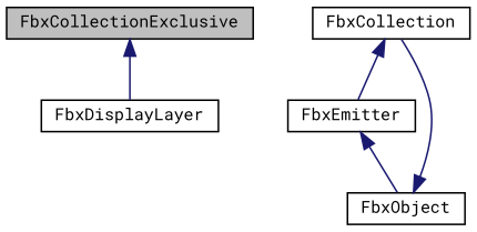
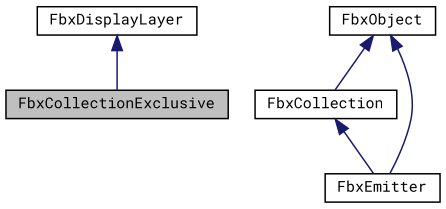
  digraph {
    fontname="Roboto Mono"
    node [color=black fillcolor=white fontname="Roboto Mono" fontsize=10 shape=record style=filled]
    edge [color=midnightblue dir=back fontname="Roboto Mono" fontsize=10 labelfontname=Helvetica labelfontsize=10 style=solid]
    n1 [fillcolor=grey75 fontcolor=black height=0.2 label=FbxCollectionExclusive width=0.4]
    n2 [height=0.2 label=FbxDisplayLayer width=0.4]
    n3 [height=0.2 label=FbxCollection width=0.4]
    n4 [height=0.2 label=FbxEmitter width=0.4]
    n5 [height=0.2 label=FbxObject width=0.4]
-   n1 -> n2
+   n2 -> n1
    n3 -> n4
-   n4 -> n5
+   n5 -> n4
    n5 -> n3
  }
